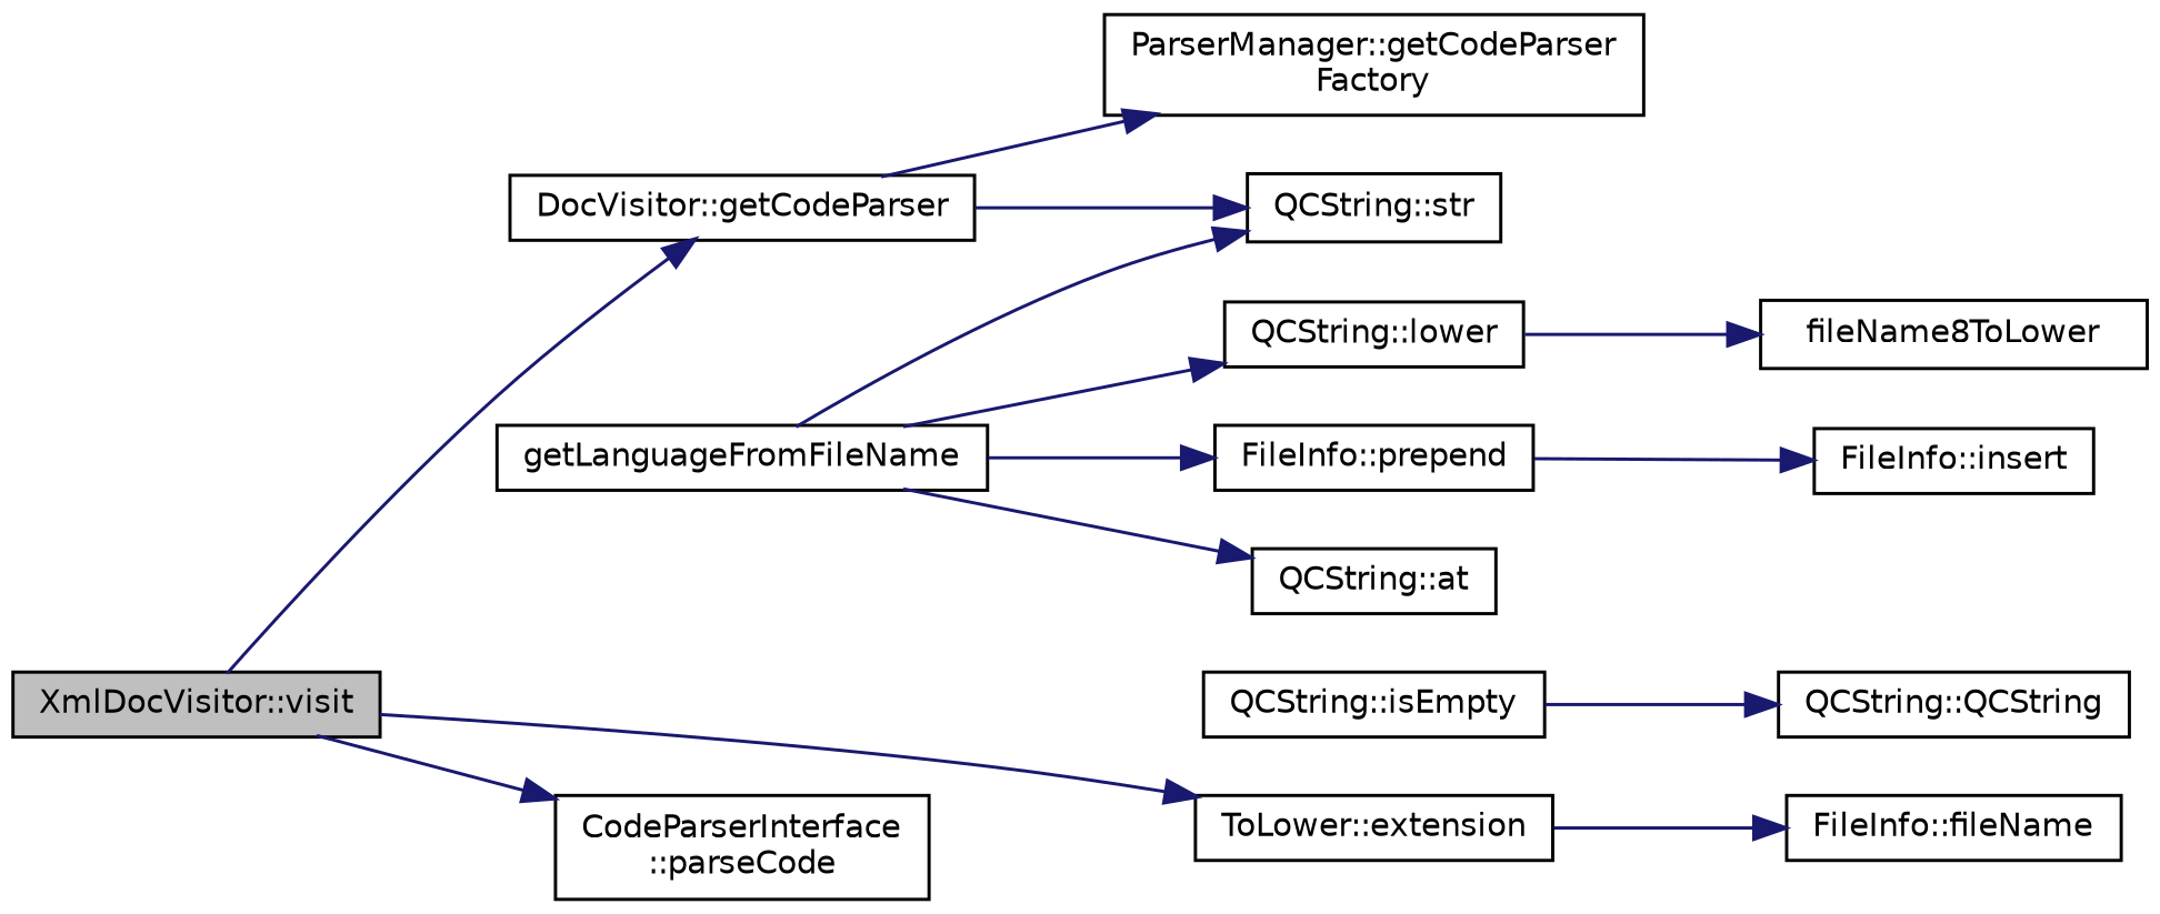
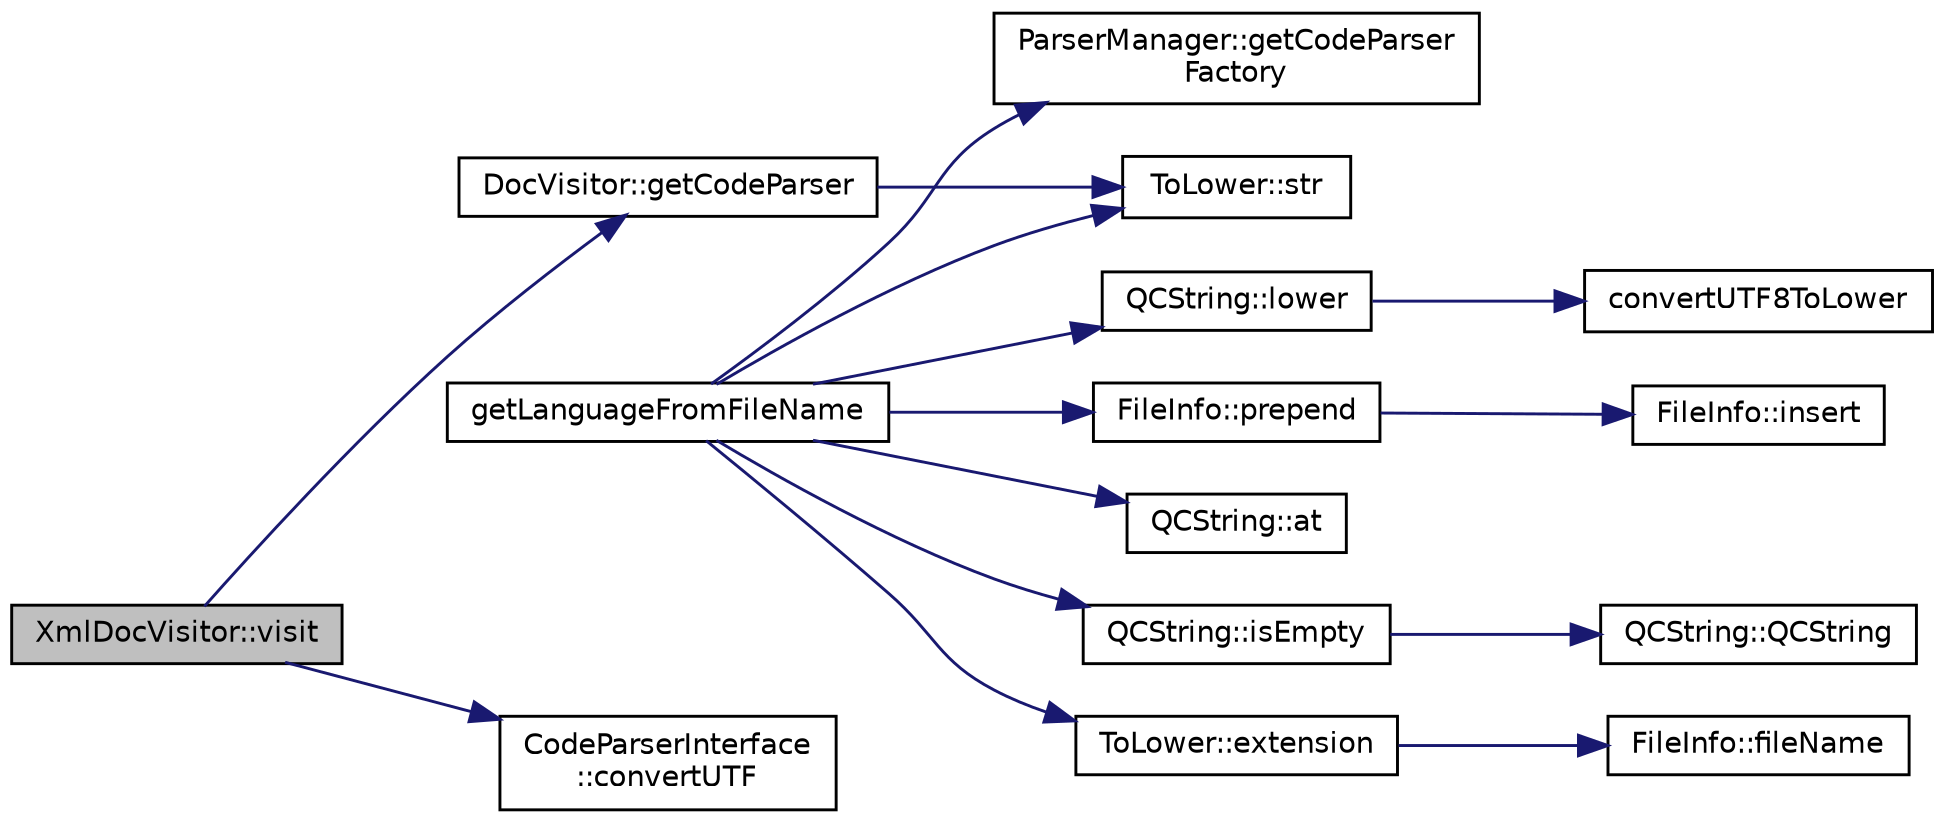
  digraph {
    rankdir=LR
    node [color=black fillcolor=white fontname=Helvetica fontsize=10 shape=record style=filled]
    edge [color=midnightblue fontname=Helvetica fontsize=10 labelfontname=Helvetica labelfontsize=10 style=solid]
    n1 [fillcolor=grey75 fontcolor=black height=0.2 label="XmlDocVisitor::visit" width=0.4]
    n2 [height=0.2 label="DocVisitor::getCodeParser" width=0.4]
-   n3 [height=0.2 label="CodeParserInterface\l::parseCode" width=0.4]
+   n3 [height=0.2 label="CodeParserInterface\l::convertUTF" width=0.4]
    n4 [height=0.2 label="ParserManager::getCodeParser\lFactory" width=0.4]
-   n5 [height=0.2 label="QCString::str" width=0.4]
+   n5 [height=0.2 label="ToLower::str" width=0.4]
    n6 [height=0.2 label=getLanguageFromFileName width=0.4]
    n7 [height=0.2 label="QCString::at" width=0.4]
    n8 [height=0.2 label="ToLower::extension" width=0.4]
    n9 [height=0.2 label="QCString::isEmpty" width=0.4]
    n10 [height=0.2 label="QCString::lower" width=0.4]
    n11 [height=0.2 label="FileInfo::prepend" width=0.4]
    n12 [height=0.2 label="FileInfo::fileName" width=0.4]
    n13 [height=0.2 label="QCString::QCString" width=0.4]
-   n14 [height=0.2 label=fileName8ToLower width=0.4]
+   n14 [height=0.2 label=convertUTF8ToLower width=0.4]
    n15 [height=0.2 label="FileInfo::insert" width=0.4]
    n1 -> n2
    n1 -> n3
-   n2 -> n4
+   n6 -> n4
    n2 -> n5
    n6 -> n5
    n6 -> n7
-   n1 -> n8
+   n6 -> n8
+   n6 -> n9
    n6 -> n10
    n6 -> n11
    n8 -> n12
    n9 -> n13
    n10 -> n14
    n11 -> n15
  }
